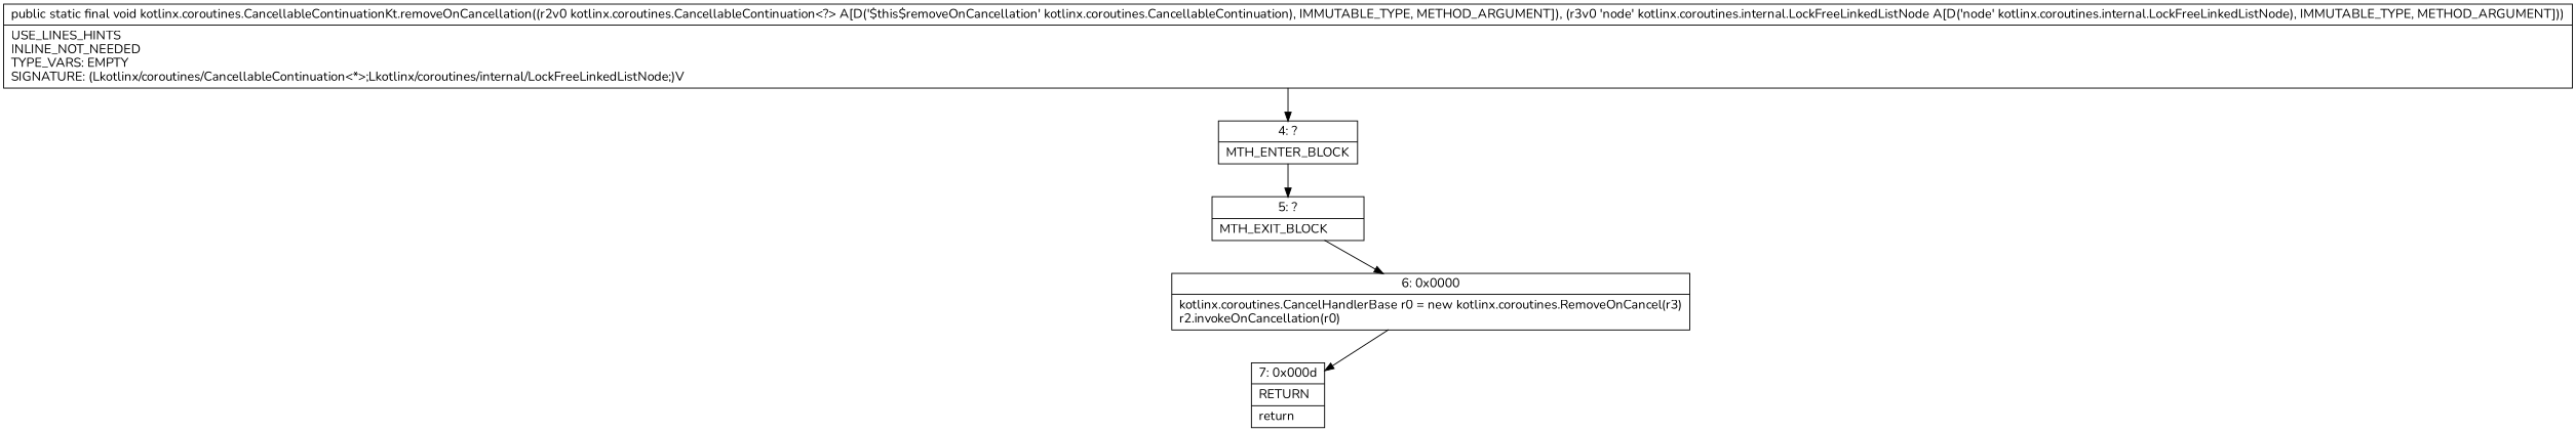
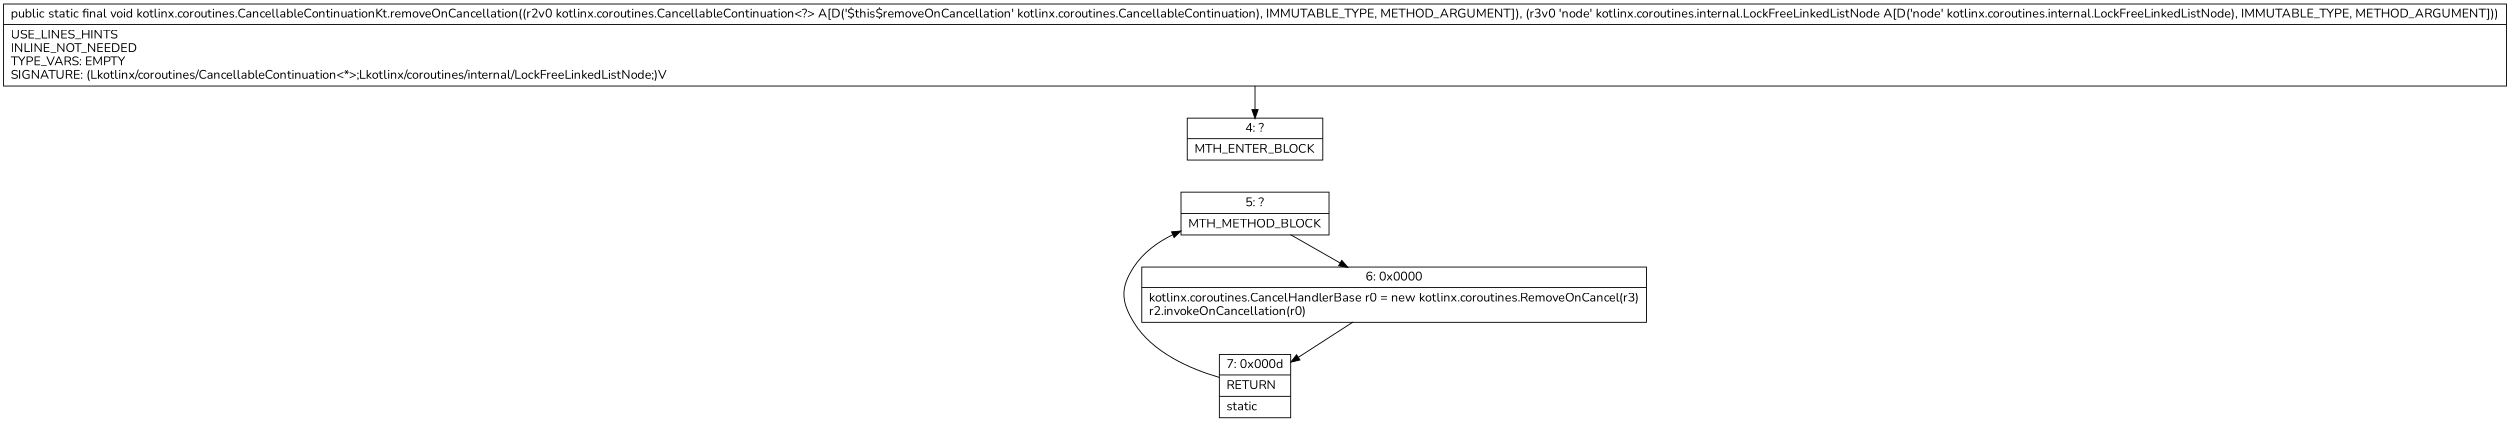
  digraph {
    fontname=Nunito
    node [fontname=Nunito shape=record]
    edge [fontname=Nunito]
    n1 [label="{4\:\ ?|MTH_ENTER_BLOCK\l}"]
    n2 [label="{6\:\ 0x0000|kotlinx.coroutines.CancelHandlerBase r0 = new kotlinx.coroutines.RemoveOnCancel(r3)\lr2.invokeOnCancellation(r0)\l}"]
-   n3 [label="{7\:\ 0x000d|RETURN\l|return\l}"]
-   n4 [label="{5\:\ ?|MTH_EXIT_BLOCK\l}"]
+   n3 [label="{7\:\ 0x000d|RETURN\l|static\l}"]
+   n4 [label="{5\:\ ?|MTH_METHOD_BLOCK\l}"]
    n5 [label="{public static final void kotlinx.coroutines.CancellableContinuationKt.removeOnCancellation((r2v0 kotlinx.coroutines.CancellableContinuation\<?\> A[D('$this$removeOnCancellation' kotlinx.coroutines.CancellableContinuation), IMMUTABLE_TYPE, METHOD_ARGUMENT]), (r3v0 'node' kotlinx.coroutines.internal.LockFreeLinkedListNode A[D('node' kotlinx.coroutines.internal.LockFreeLinkedListNode), IMMUTABLE_TYPE, METHOD_ARGUMENT]))  | USE_LINES_HINTS\lINLINE_NOT_NEEDED\lTYPE_VARS: EMPTY\lSIGNATURE: (Lkotlinx\/coroutines\/CancellableContinuation\<*\>;Lkotlinx\/coroutines\/internal\/LockFreeLinkedListNode;)V\l}"]
    n2 -> n3
-   n1 -> n4
+   n3 -> n4
    n4 -> n2
    n5 -> n1
  }
